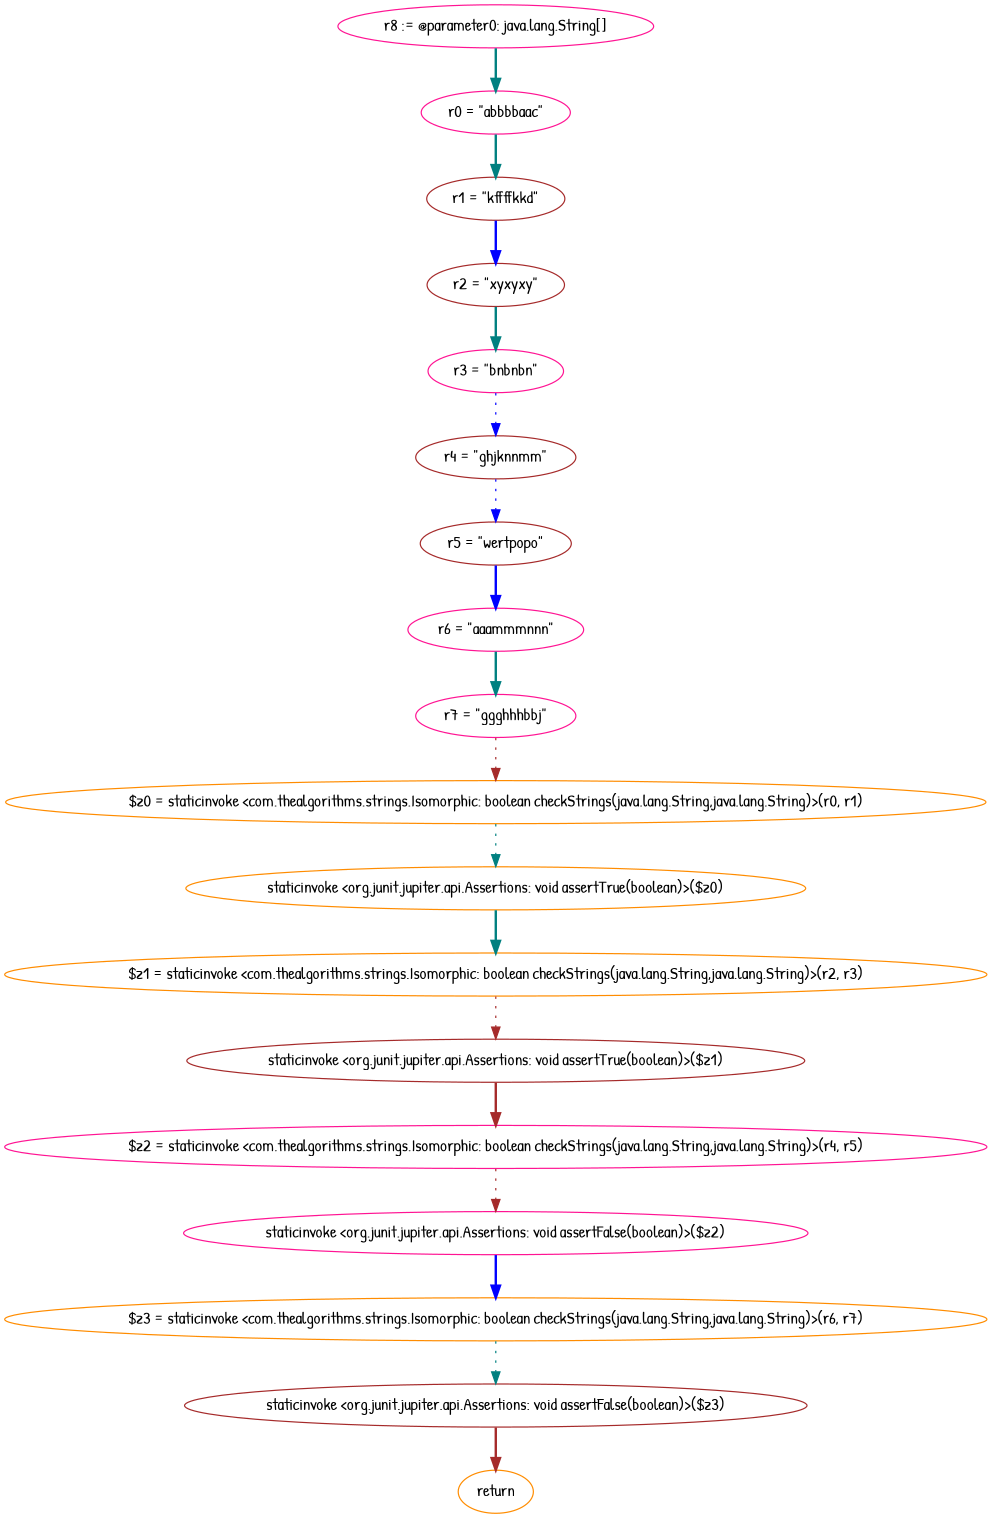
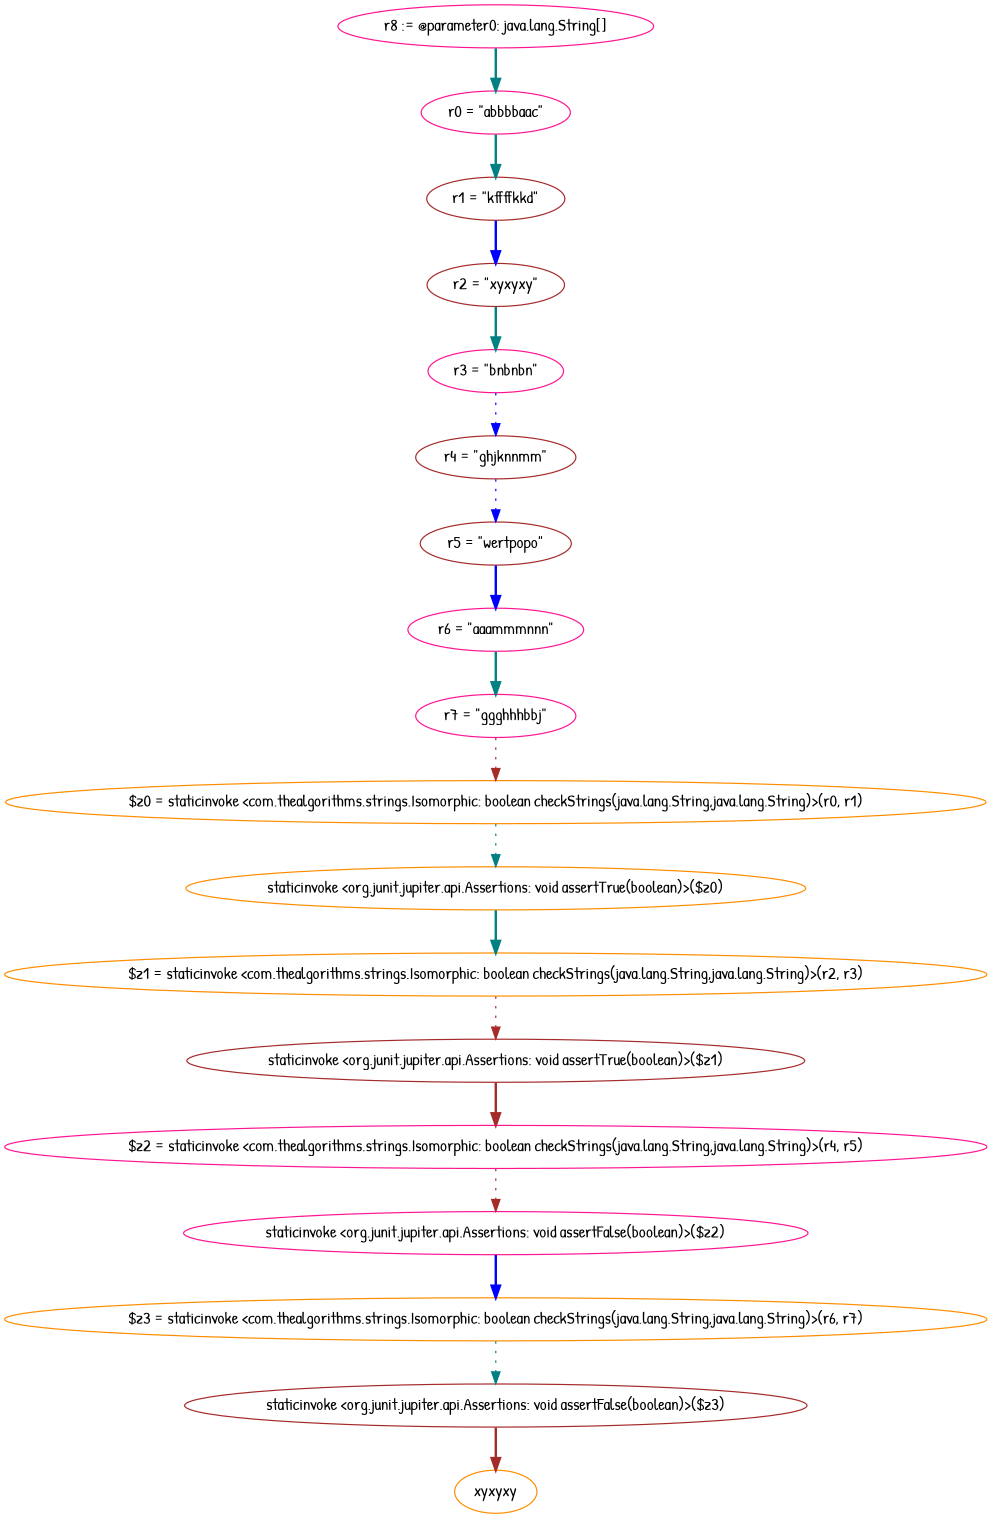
  digraph {
    fontname="Patrick Hand"
    node [color=deeppink fontname="Patrick Hand"]
    edge [color=teal style=bold fontname="Patrick Hand"]
    "r8 := @parameter0: java.lang.String[]"
    "r0 = \"abbbbaac\""
    "r1 = \"kffffkkd\"" [color=brown]
    "r2 = \"xyxyxy\"" [color=brown]
    "r3 = \"bnbnbn\""
    "r4 = \"ghjknnmm\"" [color=brown]
    "r5 = \"wertpopo\"" [color=brown]
    "r6 = \"aaammmnnn\""
    "r7 = \"ggghhhbbj\""
    "$z0 = staticinvoke <com.thealgorithms.strings.Isomorphic: boolean checkStrings(java.lang.String,java.lang.String)>(r0, r1)" [color=darkorange]
    "staticinvoke <org.junit.jupiter.api.Assertions: void assertTrue(boolean)>($z0)" [color=darkorange]
    "$z1 = staticinvoke <com.thealgorithms.strings.Isomorphic: boolean checkStrings(java.lang.String,java.lang.String)>(r2, r3)" [color=darkorange]
    "staticinvoke <org.junit.jupiter.api.Assertions: void assertTrue(boolean)>($z1)" [color=brown]
    "$z2 = staticinvoke <com.thealgorithms.strings.Isomorphic: boolean checkStrings(java.lang.String,java.lang.String)>(r4, r5)"
    "staticinvoke <org.junit.jupiter.api.Assertions: void assertFalse(boolean)>($z2)"
    "$z3 = staticinvoke <com.thealgorithms.strings.Isomorphic: boolean checkStrings(java.lang.String,java.lang.String)>(r6, r7)" [color=darkorange]
    "staticinvoke <org.junit.jupiter.api.Assertions: void assertFalse(boolean)>($z3)" [color=brown]
-   return [color=darkorange]
+   return [color=darkorange label=xyxyxy]
    "r8 := @parameter0: java.lang.String[]" -> "r0 = \"abbbbaac\""
    "r0 = \"abbbbaac\"" -> "r1 = \"kffffkkd\""
    "r1 = \"kffffkkd\"" -> "r2 = \"xyxyxy\"" [color=blue]
    "r2 = \"xyxyxy\"" -> "r3 = \"bnbnbn\""
    "r3 = \"bnbnbn\"" -> "r4 = \"ghjknnmm\"" [color=blue style=dotted]
    "r4 = \"ghjknnmm\"" -> "r5 = \"wertpopo\"" [color=blue style=dotted]
    "r5 = \"wertpopo\"" -> "r6 = \"aaammmnnn\"" [color=blue]
    "r6 = \"aaammmnnn\"" -> "r7 = \"ggghhhbbj\""
    "r7 = \"ggghhhbbj\"" -> "$z0 = staticinvoke <com.thealgorithms.strings.Isomorphic: boolean checkStrings(java.lang.String,java.lang.String)>(r0, r1)" [color=brown style=dotted]
    "$z0 = staticinvoke <com.thealgorithms.strings.Isomorphic: boolean checkStrings(java.lang.String,java.lang.String)>(r0, r1)" -> "staticinvoke <org.junit.jupiter.api.Assertions: void assertTrue(boolean)>($z0)" [style=dotted]
    "staticinvoke <org.junit.jupiter.api.Assertions: void assertTrue(boolean)>($z0)" -> "$z1 = staticinvoke <com.thealgorithms.strings.Isomorphic: boolean checkStrings(java.lang.String,java.lang.String)>(r2, r3)"
    "$z1 = staticinvoke <com.thealgorithms.strings.Isomorphic: boolean checkStrings(java.lang.String,java.lang.String)>(r2, r3)" -> "staticinvoke <org.junit.jupiter.api.Assertions: void assertTrue(boolean)>($z1)" [color=brown style=dotted]
    "staticinvoke <org.junit.jupiter.api.Assertions: void assertTrue(boolean)>($z1)" -> "$z2 = staticinvoke <com.thealgorithms.strings.Isomorphic: boolean checkStrings(java.lang.String,java.lang.String)>(r4, r5)" [color=brown]
    "$z2 = staticinvoke <com.thealgorithms.strings.Isomorphic: boolean checkStrings(java.lang.String,java.lang.String)>(r4, r5)" -> "staticinvoke <org.junit.jupiter.api.Assertions: void assertFalse(boolean)>($z2)" [color=brown style=dotted]
    "staticinvoke <org.junit.jupiter.api.Assertions: void assertFalse(boolean)>($z2)" -> "$z3 = staticinvoke <com.thealgorithms.strings.Isomorphic: boolean checkStrings(java.lang.String,java.lang.String)>(r6, r7)" [color=blue]
    "$z3 = staticinvoke <com.thealgorithms.strings.Isomorphic: boolean checkStrings(java.lang.String,java.lang.String)>(r6, r7)" -> "staticinvoke <org.junit.jupiter.api.Assertions: void assertFalse(boolean)>($z3)" [style=dotted]
    "staticinvoke <org.junit.jupiter.api.Assertions: void assertFalse(boolean)>($z3)" -> return [color=brown]
  }
